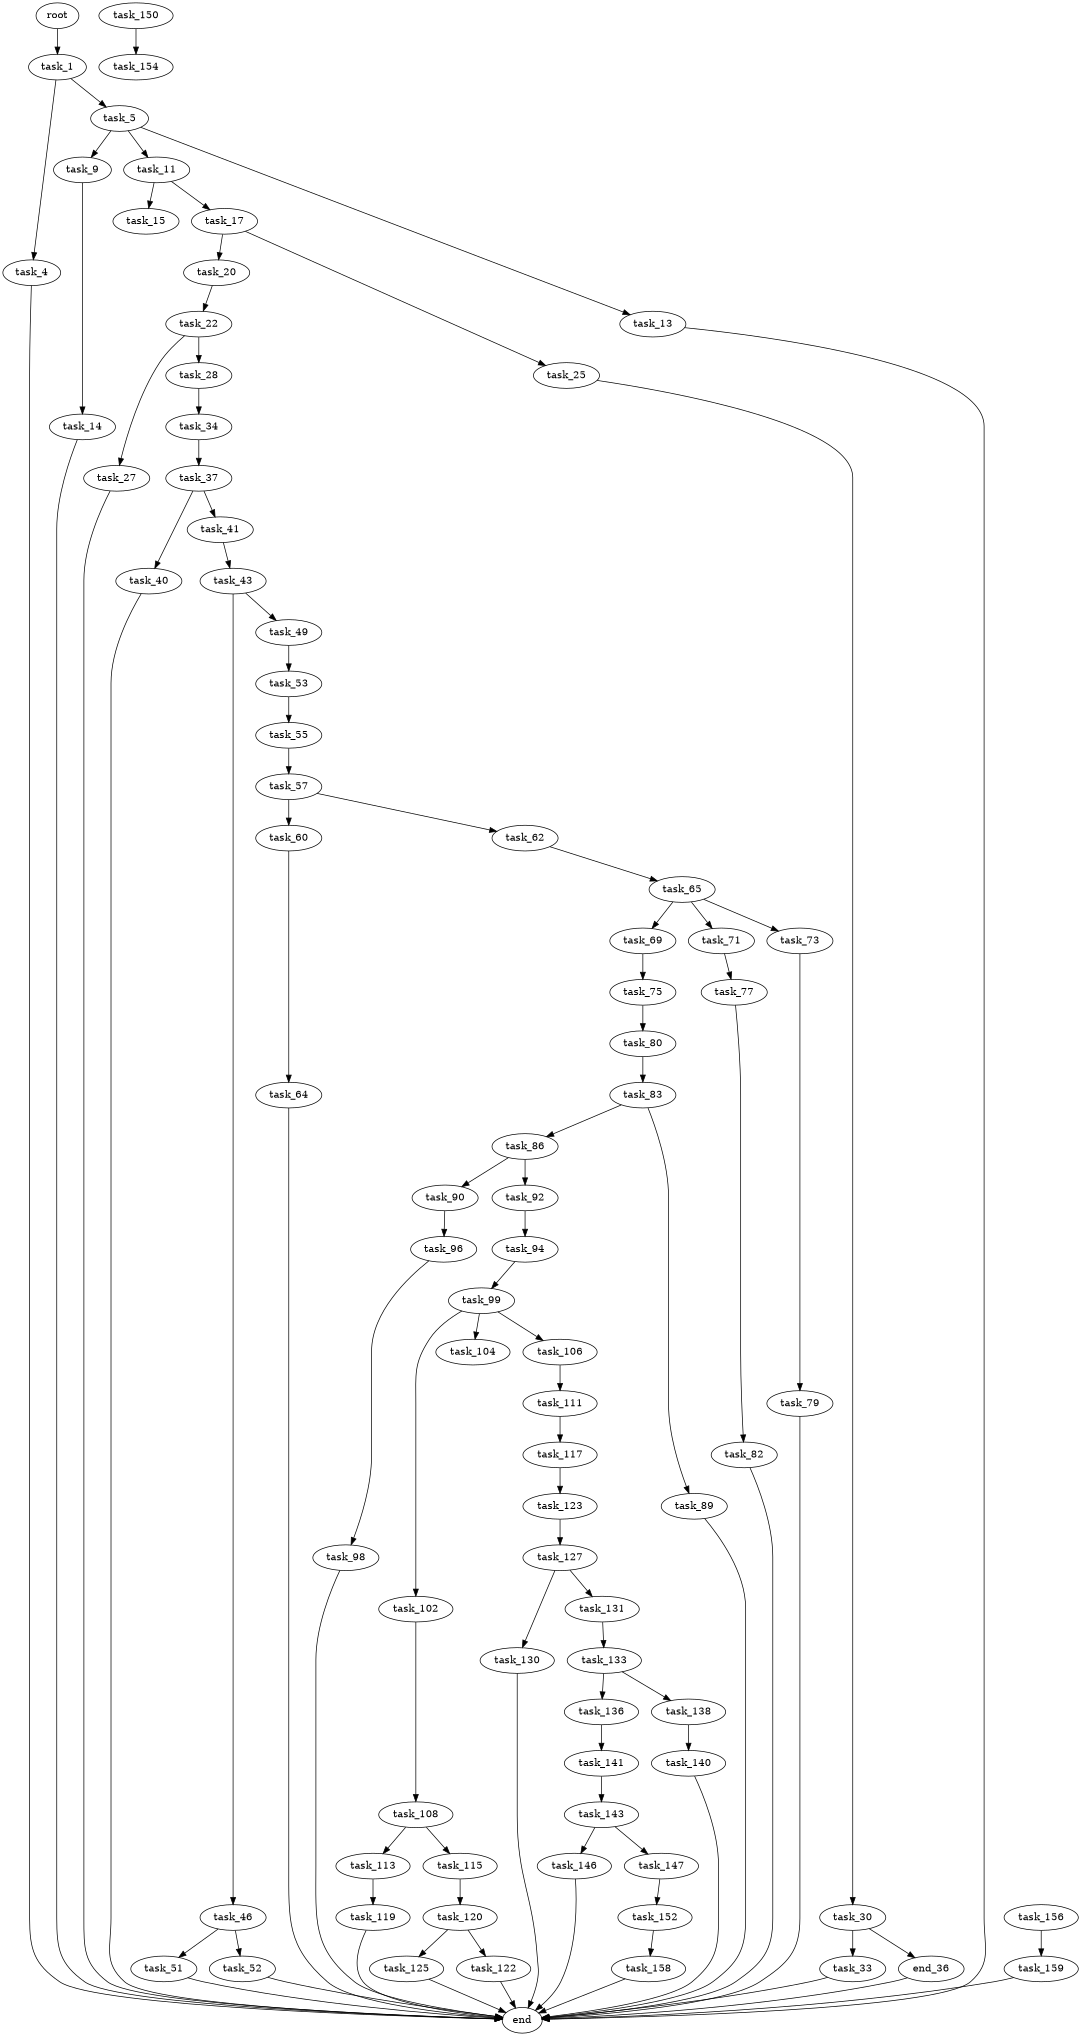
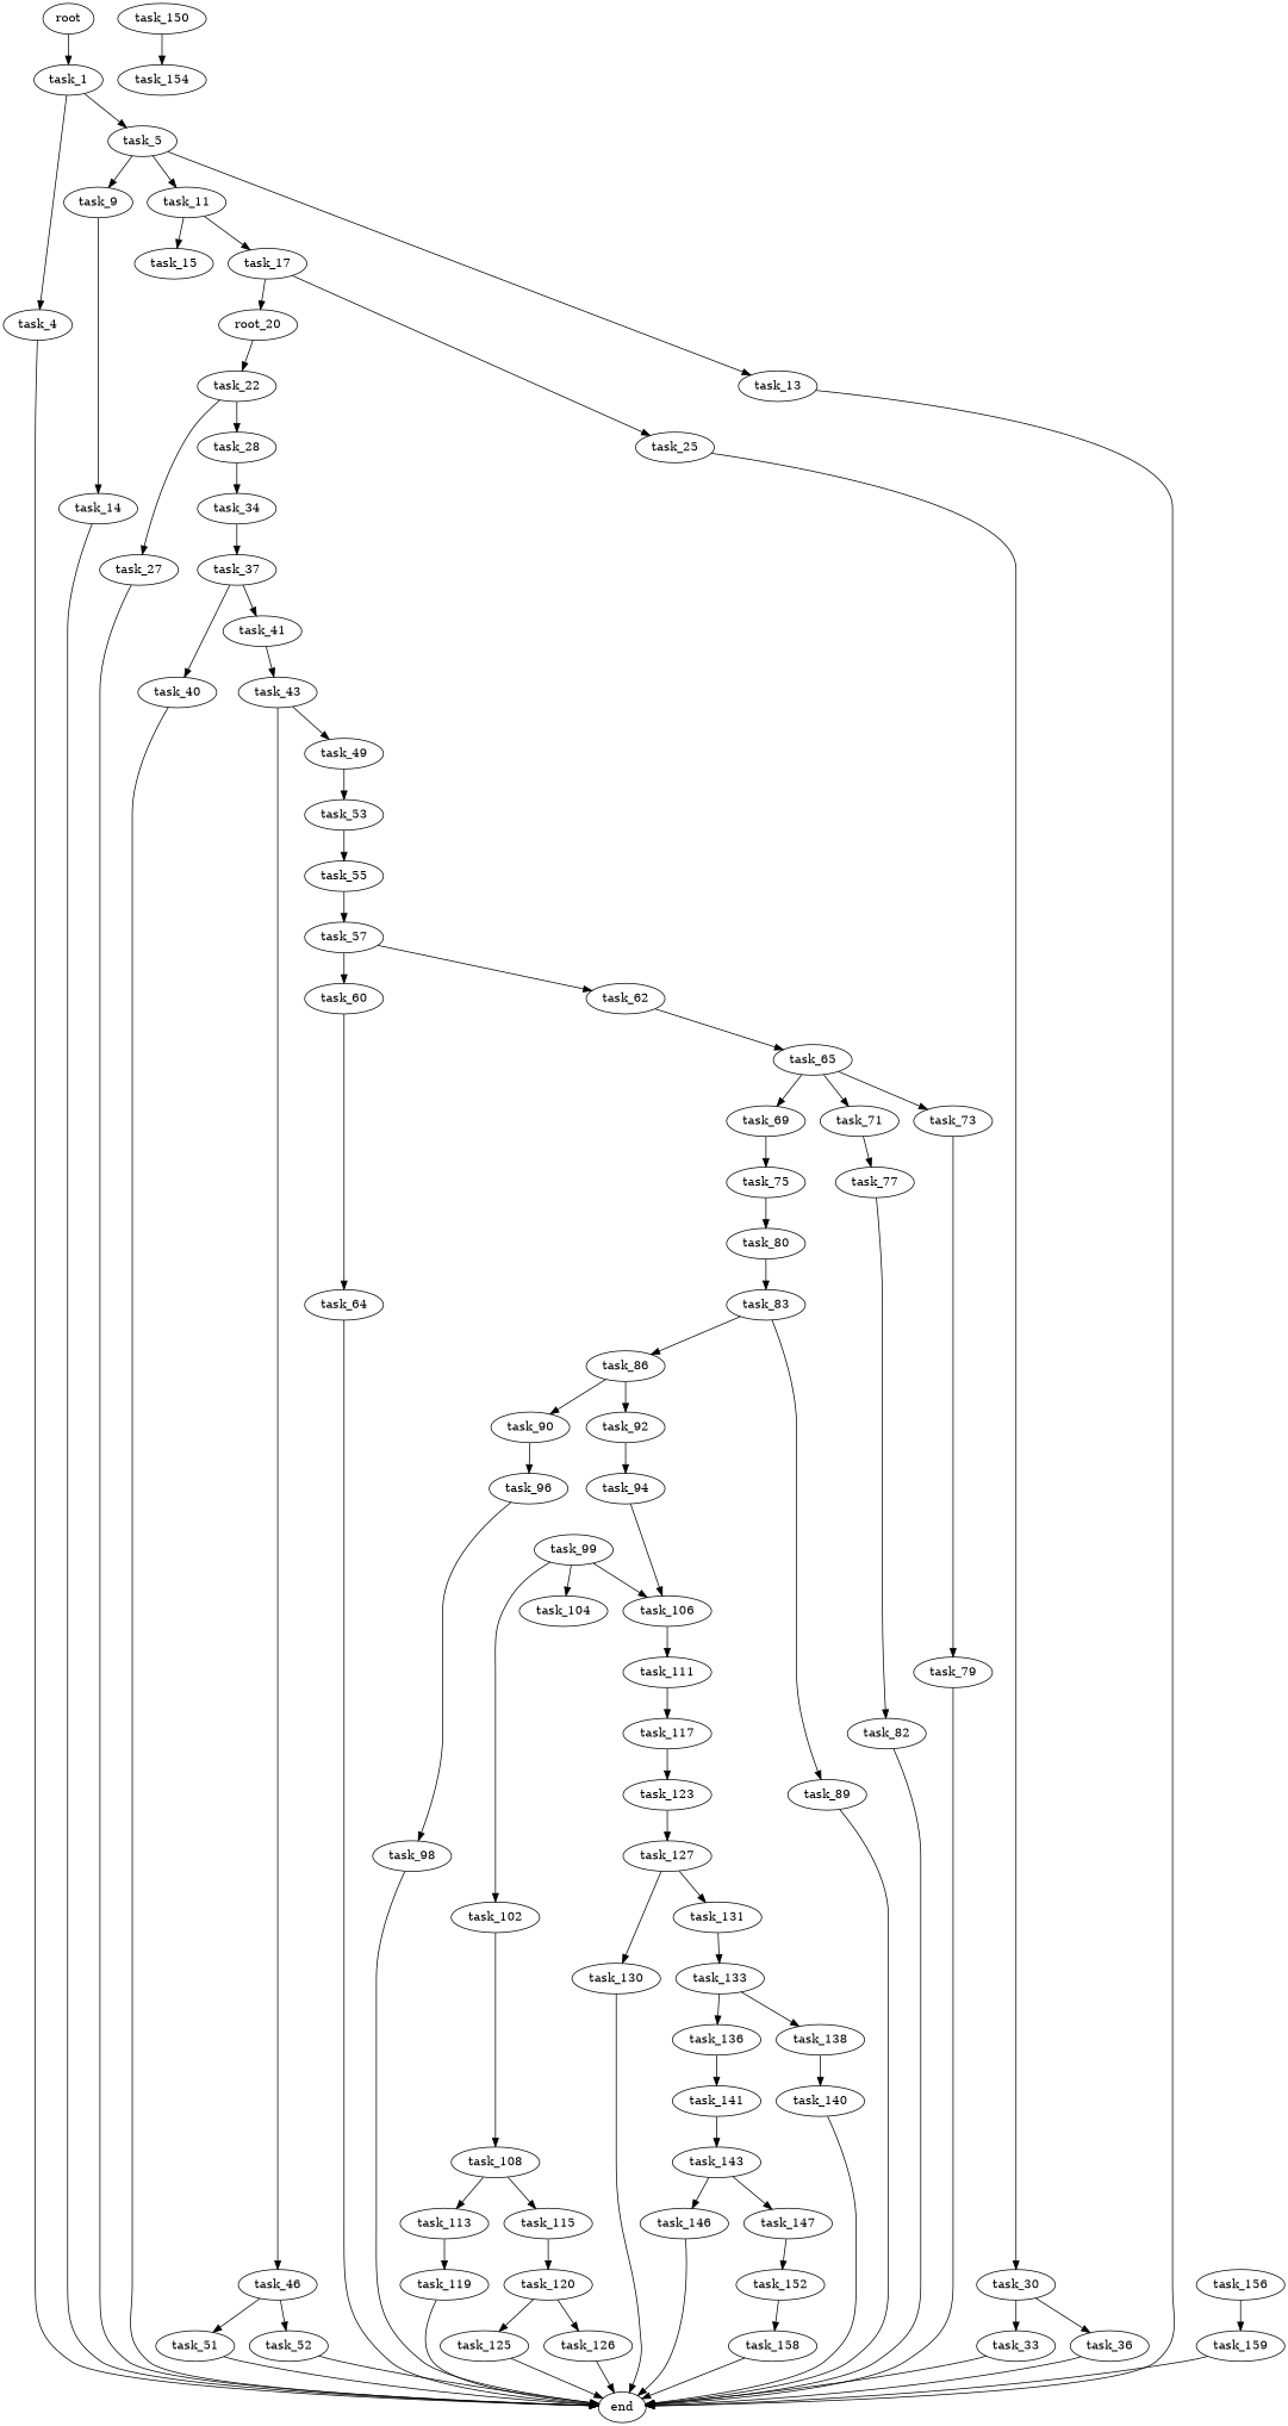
  digraph {
    root
    task_1
    task_4
    task_5
    end
    task_9
    task_11
    task_13
    task_14
    task_15
    task_17
-   task_20
+   task_20 [label=root_20]
    task_25
    task_22
    task_30
    task_27
    task_28
    task_33
-   task_36 [label=end_36]
+   task_36
    task_34
    task_37
    task_40
    task_41
    task_43
    task_46
    task_49
    task_51
    task_52
    task_53
    task_55
    task_57
    task_60
    task_62
    task_64
    task_65
    task_69
    task_71
    task_73
    task_75
    task_77
    task_79
    task_80
    task_82
    task_83
    task_86
    task_89
    task_90
    task_92
    task_96
    task_94
    task_98
    task_99
    task_102
    task_104
    task_106
    task_108
    task_113
    task_115
    task_111
    task_119
    task_120
    task_117
    task_123
    task_125
-   task_126 [label=task_122]
+   task_126
    task_127
    task_130
    task_131
    task_133
    task_136
    task_138
    task_141
    task_140
    task_143
    task_146
    task_147
    task_152
    task_150
    task_154
    task_158
    task_156
    task_159
    root -> task_1
    task_1 -> task_4
    task_1 -> task_5
    task_4 -> end
    task_5 -> task_9
    task_5 -> task_11
    task_5 -> task_13
    task_9 -> task_14
    task_11 -> task_15
    task_11 -> task_17
    task_13 -> end
    task_14 -> end
    task_17 -> task_20
    task_17 -> task_25
    task_20 -> task_22
    task_25 -> task_30
    task_22 -> task_27
    task_22 -> task_28
    task_30 -> task_33
    task_30 -> task_36
    task_27 -> end
    task_28 -> task_34
    task_33 -> end
    task_36 -> end
    task_34 -> task_37
    task_37 -> task_40
    task_37 -> task_41
    task_40 -> end
    task_41 -> task_43
    task_43 -> task_46
    task_43 -> task_49
    task_46 -> task_51
    task_46 -> task_52
    task_49 -> task_53
    task_51 -> end
    task_52 -> end
    task_53 -> task_55
    task_55 -> task_57
    task_57 -> task_60
    task_57 -> task_62
    task_60 -> task_64
    task_62 -> task_65
    task_64 -> end
    task_65 -> task_69
    task_65 -> task_71
    task_65 -> task_73
    task_69 -> task_75
    task_71 -> task_77
    task_73 -> task_79
    task_75 -> task_80
    task_77 -> task_82
    task_79 -> end
    task_80 -> task_83
    task_82 -> end
    task_83 -> task_86
    task_83 -> task_89
    task_86 -> task_90
    task_86 -> task_92
    task_89 -> end
    task_90 -> task_96
    task_92 -> task_94
    task_96 -> task_98
-   task_94 -> task_99
+   task_94 -> task_106
    task_98 -> end
    task_99 -> task_102
    task_99 -> task_104
    task_99 -> task_106
    task_102 -> task_108
    task_106 -> task_111
    task_108 -> task_113
    task_108 -> task_115
    task_113 -> task_119
    task_115 -> task_120
    task_111 -> task_117
    task_119 -> end
    task_120 -> task_125
    task_120 -> task_126
    task_117 -> task_123
    task_123 -> task_127
    task_125 -> end
    task_126 -> end
    task_127 -> task_130
    task_127 -> task_131
    task_130 -> end
    task_131 -> task_133
    task_133 -> task_136
    task_133 -> task_138
    task_136 -> task_141
    task_138 -> task_140
    task_141 -> task_143
    task_140 -> end
    task_143 -> task_146
    task_143 -> task_147
    task_146 -> end
    task_147 -> task_152
    task_152 -> task_158
    task_150 -> task_154
    task_158 -> end
    task_156 -> task_159
    task_159 -> end
  }
